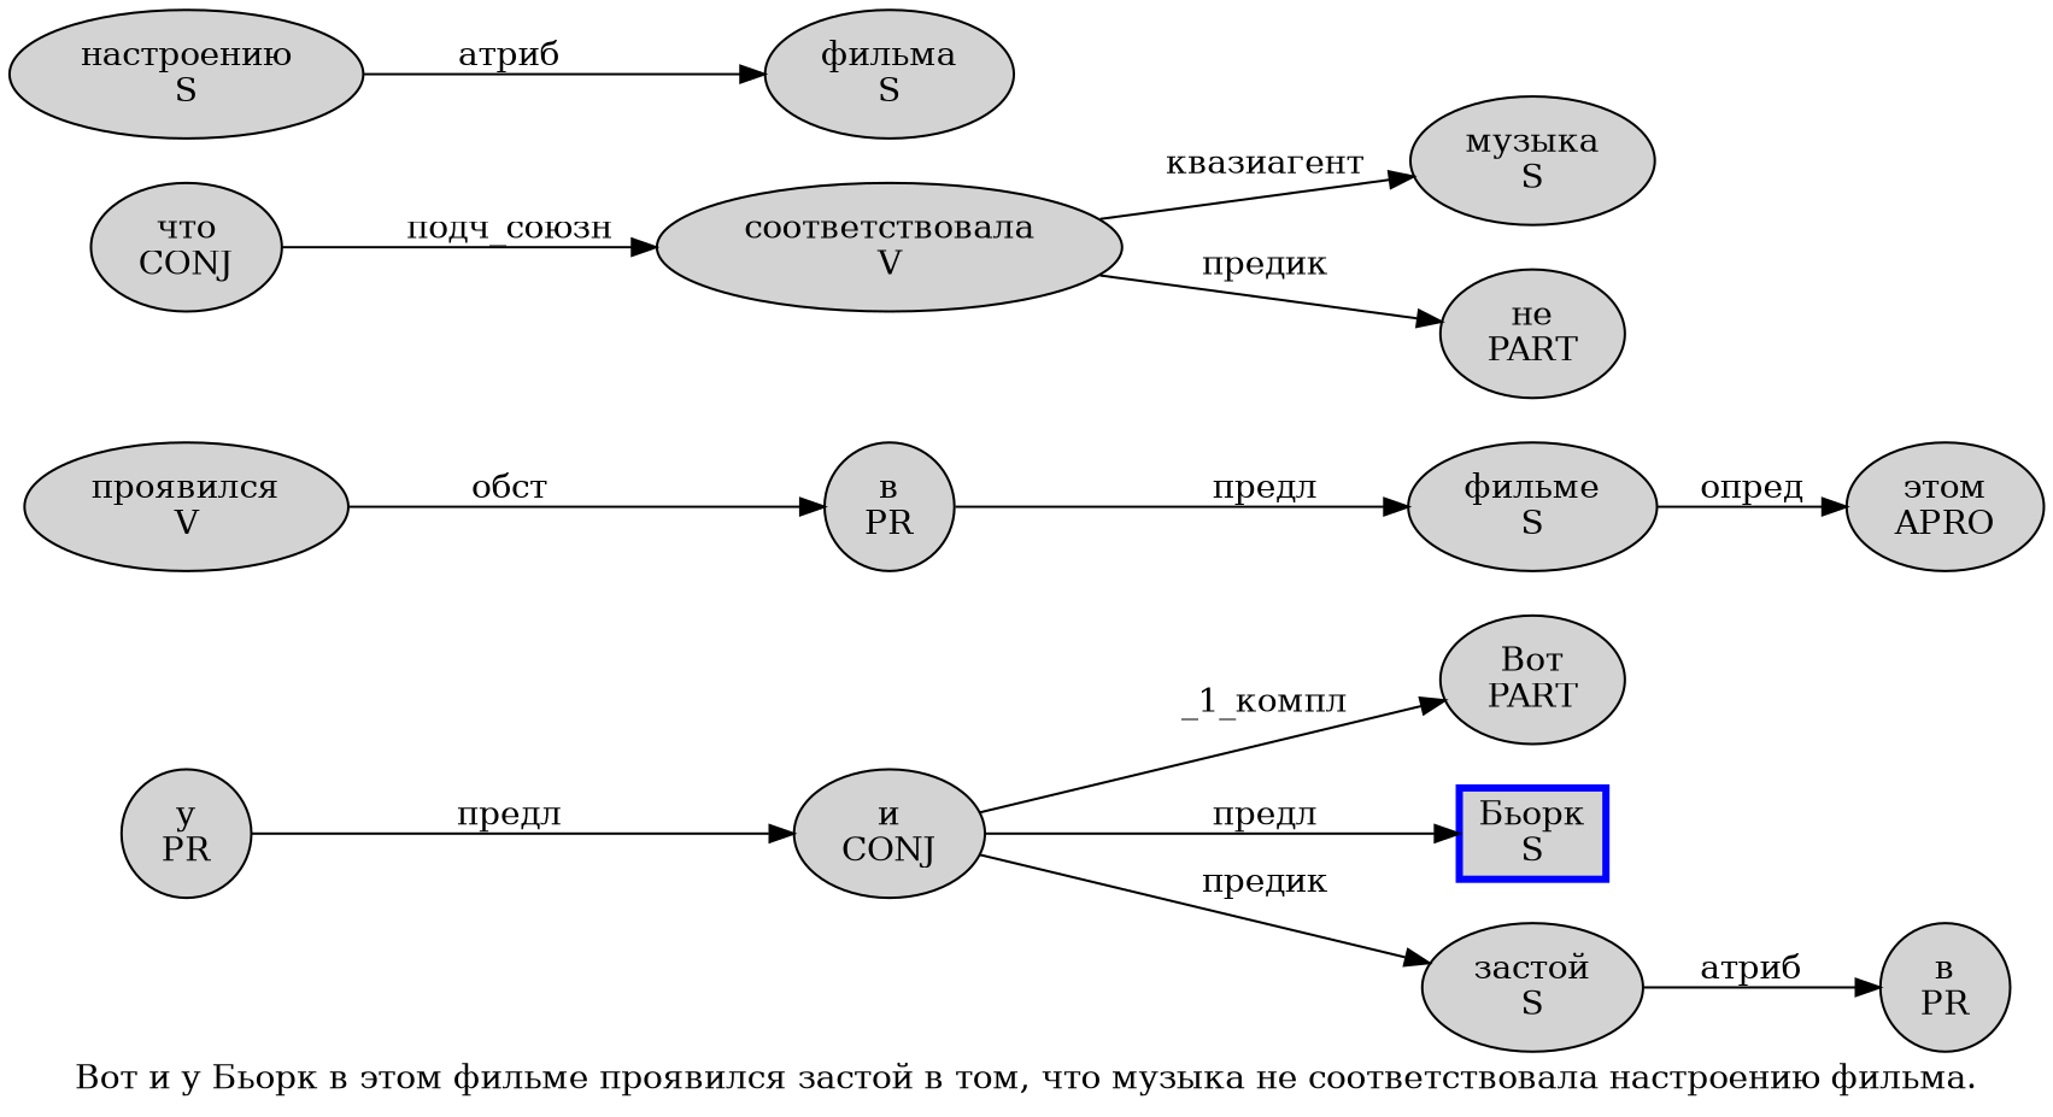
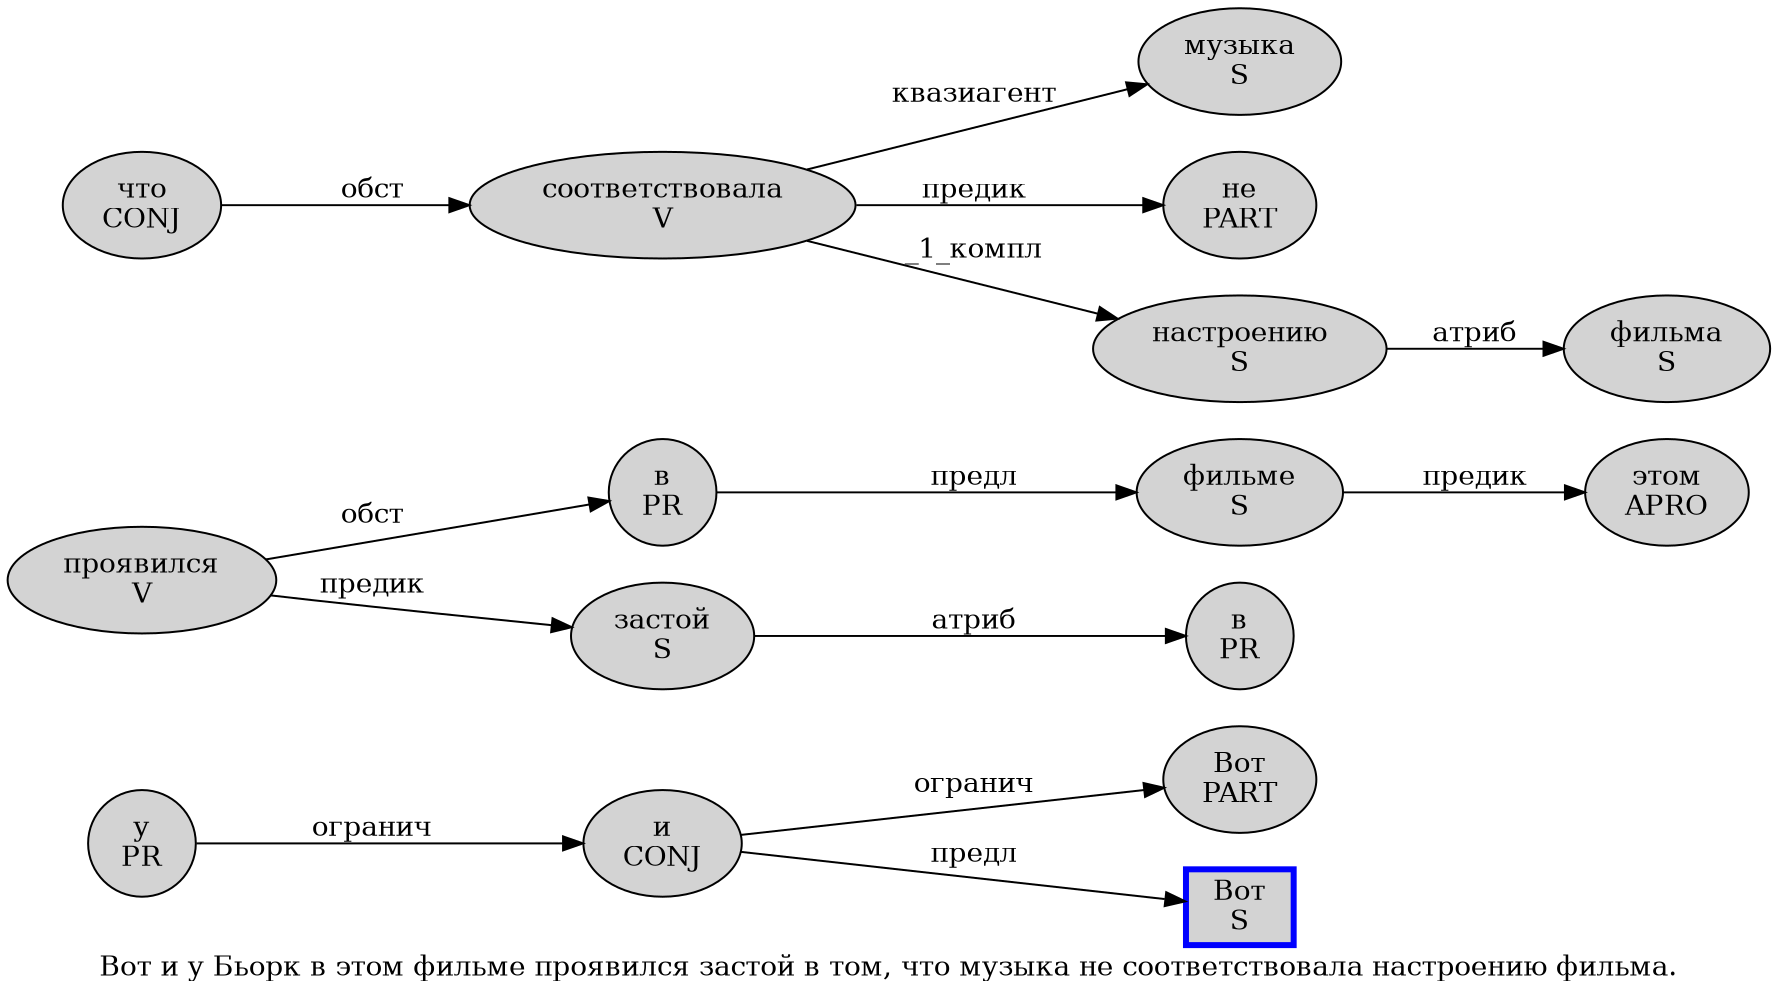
  digraph {
    label="Вот и у Бьорк в этом фильме проявился застой в том, что музыка не соответствовала настроению фильма."
    rankdir=LR
    node [fillcolor=lightgray penwidth=1 shape=ellipse style=filled]
    n1 [label="Вот\nPART"]
    n2 [label="и\nCONJ"]
-   n3 [color=blue label="Бьорк\nS" penwidth=3 shape=box]
+   n3 [color=blue label="Вот\nS" penwidth=3 shape=box]
    n4 [label="у\nPR"]
    n5 [label="в\nPR"]
    n6 [label="фильме\nS"]
    n7 [label="этом\nAPRO"]
    n8 [label="проявился\nV"]
    n9 [label="застой\nS"]
    n10 [label="в\nPR"]
    n11 [label="что\nCONJ"]
    n12 [label="соответствовала\nV"]
    n13 [label="музыка\nS"]
    n14 [label="не\nPART"]
    n15 [label="настроению\nS"]
    n16 [label="фильма\nS"]
-   n2 -> n1 [label="_1_компл"]
+   n2 -> n1 [label="огранич"]
    n2 -> n3 [label="предл"]
-   n4 -> n2 [label="предл"]
+   n4 -> n2 [label="огранич"]
    n5 -> n6 [label="предл"]
-   n6 -> n7 [label="опред"]
+   n6 -> n7 [label="предик"]
    n8 -> n5 [label="обст"]
-   n2 -> n9 [label="предик"]
+   n8 -> n9 [label="предик"]
    n9 -> n10 [label="атриб"]
-   n11 -> n12 [label="подч_союзн"]
+   n11 -> n12 [label="обст"]
    n12 -> n13 [label="квазиагент"]
    n12 -> n14 [label="предик"]
+   n12 -> n15 [label="_1_компл"]
    n15 -> n16 [label="атриб"]
  }
